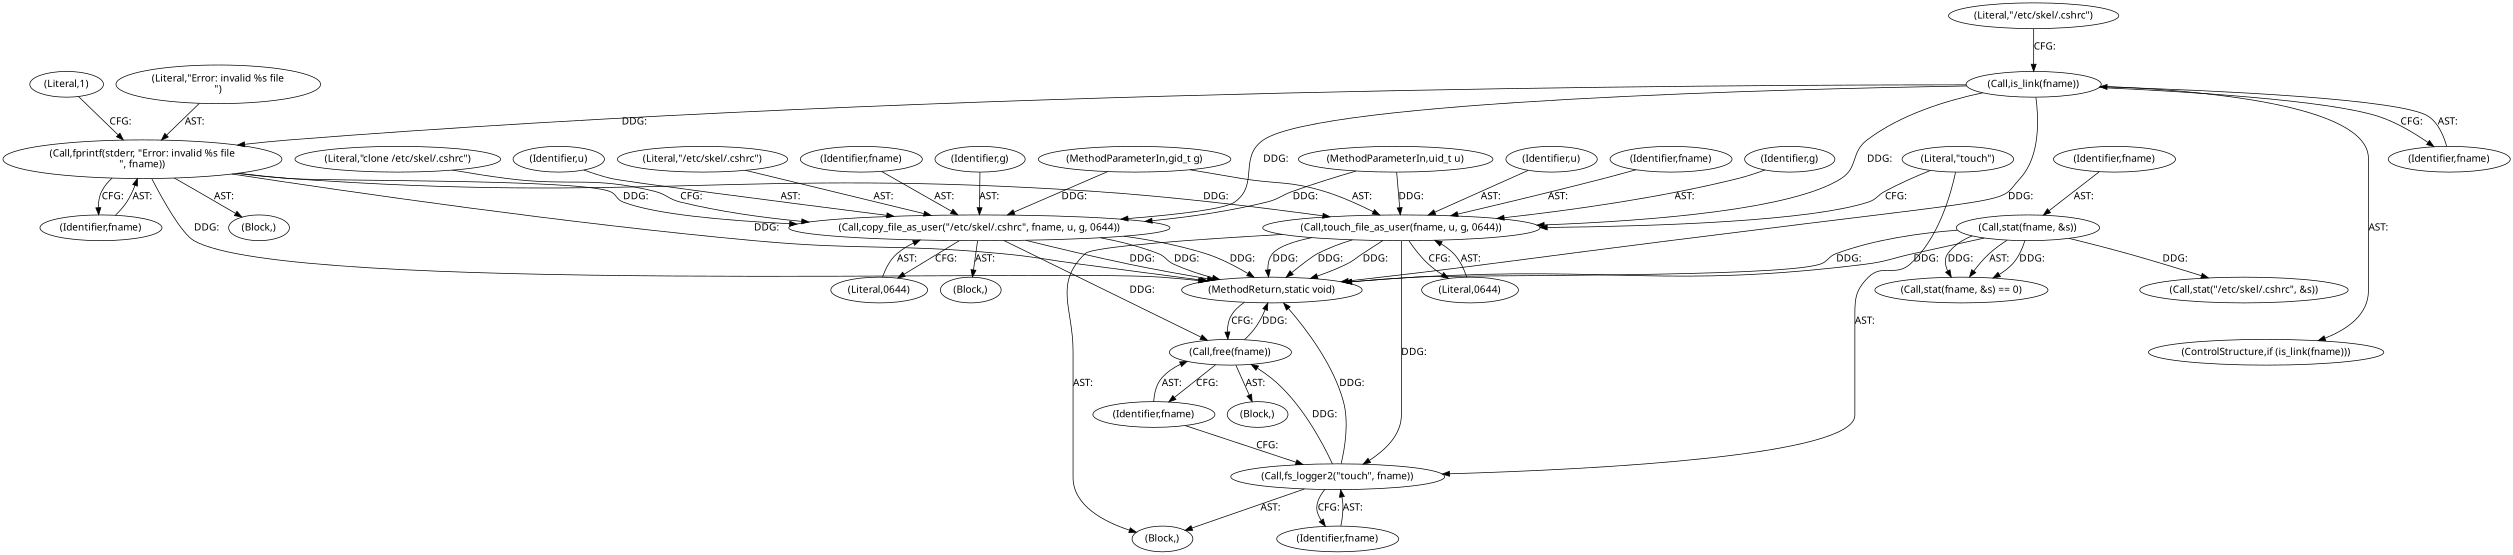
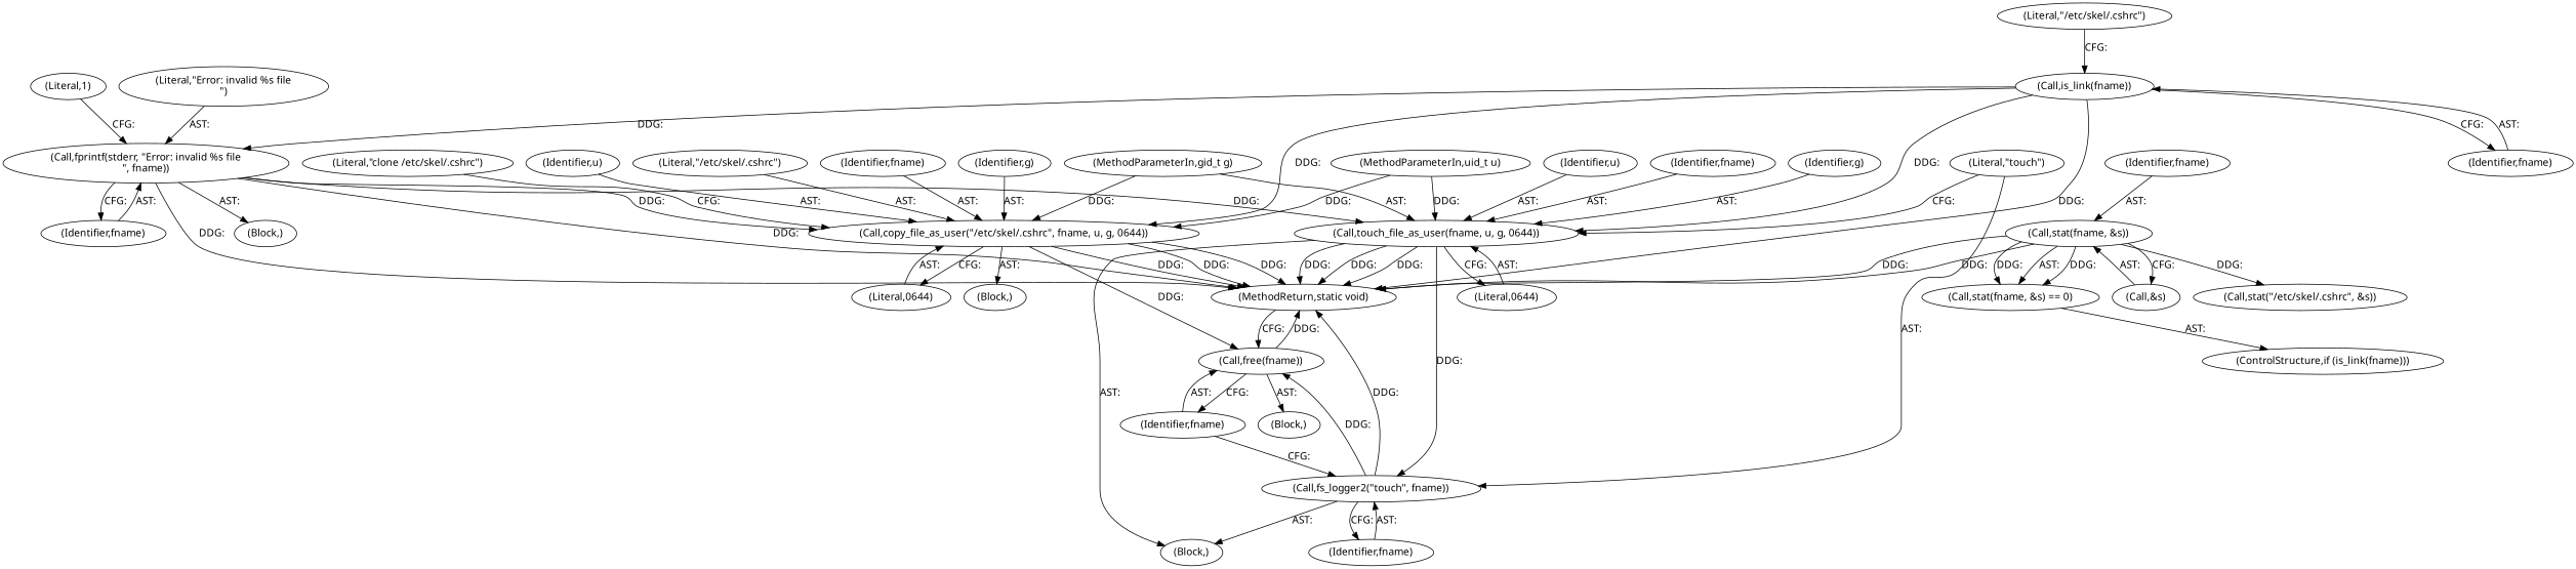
  digraph {
    fontname="Noto Sans"
    node [fontname="Noto Sans"]
    edge [fontname="Noto Sans"]
    n1 [label="(Call,fprintf(stderr, \"Error: invalid %s file\n\", fname))"]
    n2 [label="(Call,copy_file_as_user(\"/etc/skel/.cshrc\", fname, u, g, 0644))"]
    n3 [label="(Call,touch_file_as_user(fname, u, g, 0644))"]
    n4 [label="(MethodReturn,static void)"]
    n5 [label="(Identifier,fname)"]
    n6 [label="(Block,)"]
    n7 [label="(Call,free(fname))"]
    n8 [label="(Block,)"]
    n9 [label="(Literal,0644)"]
    n10 [label="(Call,fs_logger2(\"touch\", fname))"]
    n11 [label="(Block,)"]
    n12 [label="(Literal,0644)"]
    n13 [label="(Call,is_link(fname))"]
    n14 [label="(Identifier,fname)"]
    n15 [label="(ControlStructure,if (is_link(fname)))"]
    n16 [label="(Call,stat(fname, &s))"]
    n17 [label="(Call,stat(\"/etc/skel/.cshrc\", &s))"]
+   n18 [label="(Call,&s)"]
    n19 [label="(Call,stat(fname, &s) == 0)"]
    n20 [label="(Identifier,fname)"]
    n21 [label="(Block,)"]
    n22 [label="(Identifier,fname)"]
    n23 [label="(Literal,1)"]
    n24 [label="(Literal,\"/etc/skel/.cshrc\")"]
    n25 [label="(Identifier,fname)"]
    n26 [label="(Literal,\"/etc/skel/.cshrc\")"]
    n27 [label="(Literal,\"Error: invalid %s file\n\")"]
    n28 [label="(Literal,\"clone /etc/skel/.cshrc\")"]
    n29 [label="(Identifier,u)"]
    n30 [label="(Identifier,g)"]
    n31 [label="(Literal,\"touch\")"]
    n32 [label="(Identifier,fname)"]
    n33 [label="(Identifier,g)"]
    n34 [label="(Identifier,u)"]
    n35 [label="(Identifier,fname)"]
    n36 [label="(MethodParameterIn,gid_t g)"]
    n37 [label="(MethodParameterIn,uid_t u)"]
    n1 -> n2 [label="DDG: "]
    n1 -> n3 [label="DDG: "]
    n1 -> n4 [label="DDG: "]
    n1 -> n4 [label="DDG: "]
    n1 -> n5 [label="CFG: "]
    n1 -> n6 [label="AST: "]
    n2 -> n4 [label="DDG: "]
    n2 -> n4 [label="DDG: "]
    n2 -> n4 [label="DDG: "]
    n2 -> n7 [label="DDG: "]
    n2 -> n8 [label="AST: "]
    n2 -> n9 [label="CFG: "]
    n3 -> n4 [label="DDG: "]
    n3 -> n4 [label="DDG: "]
    n3 -> n4 [label="DDG: "]
    n3 -> n10 [label="DDG: "]
    n3 -> n11 [label="AST: "]
    n3 -> n12 [label="CFG: "]
    n4 -> n7 [label="CFG: "]
    n5 -> n1 [label="AST: "]
    n7 -> n4 [label="DDG: "]
    n7 -> n20 [label="CFG: "]
    n7 -> n21 [label="AST: "]
    n9 -> n2 [label="AST: "]
    n10 -> n4 [label="DDG: "]
    n10 -> n7 [label="DDG: "]
    n10 -> n11 [label="AST: "]
    n10 -> n22 [label="CFG: "]
    n12 -> n3 [label="AST: "]
    n13 -> n1 [label="DDG: "]
    n13 -> n2 [label="DDG: "]
    n13 -> n3 [label="DDG: "]
    n13 -> n4 [label="DDG: "]
    n13 -> n14 [label="CFG: "]
-   n13 -> n15 [label="AST: "]
+   n19 -> n15 [label="AST: "]
    n14 -> n13 [label="AST: "]
    n16 -> n4 [label="DDG: "]
    n16 -> n4 [label="DDG: "]
    n16 -> n17 [label="DDG: "]
+   n16 -> n18 [label="CFG: "]
    n16 -> n19 [label="AST: "]
    n16 -> n19 [label="DDG: "]
    n16 -> n19 [label="DDG: "]
+   n18 -> n16 [label="AST: "]
    n20 -> n7 [label="AST: "]
    n20 -> n10 [label="CFG: "]
    n22 -> n10 [label="AST: "]
    n23 -> n1 [label="CFG: "]
    n24 -> n13 [label="CFG: "]
    n25 -> n3 [label="AST: "]
    n26 -> n2 [label="AST: "]
    n27 -> n1 [label="AST: "]
    n28 -> n2 [label="CFG: "]
    n29 -> n2 [label="AST: "]
    n30 -> n3 [label="AST: "]
    n31 -> n3 [label="CFG: "]
    n31 -> n10 [label="AST: "]
    n32 -> n2 [label="AST: "]
    n33 -> n2 [label="AST: "]
    n34 -> n3 [label="AST: "]
    n35 -> n16 [label="AST: "]
    n36 -> n2 [label="DDG: "]
    n36 -> n3 [label="AST: "]
    n37 -> n2 [label="DDG: "]
    n37 -> n3 [label="DDG: "]
  }
